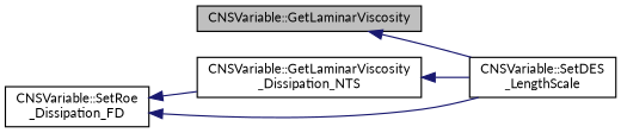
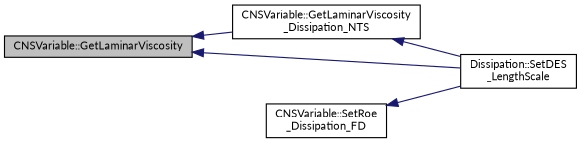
  digraph {
    fontname=Lato
    rankdir=LR
    node [color=black fillcolor=white fontname=Lato fontsize=10 shape=record style=filled]
    edge [color=midnightblue dir=back fontname=Lato fontsize=10 labelfontname=Helvetica labelfontsize=10 style=solid]
    n1 [fillcolor=grey75 fontcolor=black height=0.2 label="CNSVariable::GetLaminarViscosity" width=0.4]
    n2 [height=0.2 label="CNSVariable::GetLaminarViscosity\l_Dissipation_NTS" width=0.4]
-   n3 [height=0.2 label="CNSVariable::SetDES\l_LengthScale" width=0.4]
+   n3 [height=0.2 label="Dissipation::SetDES\l_LengthScale" width=0.4]
    n4 [height=0.2 label="CNSVariable::SetRoe\l_Dissipation_FD" width=0.4]
-   n4 -> n2
+   n1 -> n2
    n1 -> n3
    n2 -> n3
    n4 -> n3
  }
